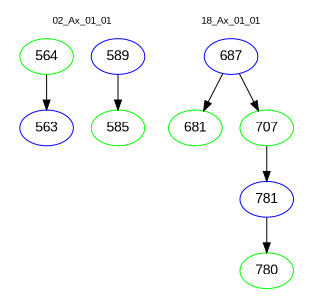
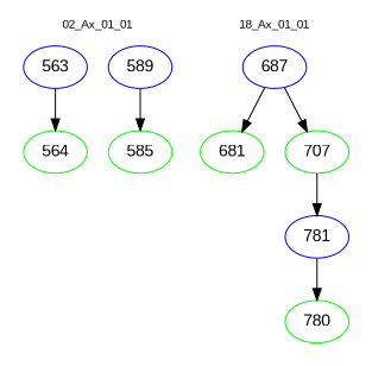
  digraph {
    fontname="Liberation Sans"
    node [color=green fontname="Liberation Sans"]
    edge [color=black fontname="Liberation Sans"]
    n1 [color=blue label=589]
    n2 [label=585]
    n3 [color=blue label=563]
    n4 [label=564]
    n5 [color=blue label=687]
    n6 [label=681]
    n7 [label=707]
    n8 [color=blue label=781]
    n9 [label=780]
    subgraph cluster_1 {
      color=white
      fontsize=10
      label="02_Ax_01_01"
      n1
      n2
      n3
      n4
    }
    subgraph cluster_2 {
      color=white
      fontsize=10
      label="18_Ax_01_01"
      n5
      n6
      n7
      n8
      n9
    }
    n1 -> n2
-   n4 -> n3
+   n3 -> n4
    n5 -> n6
    n5 -> n7
    n7 -> n8
    n8 -> n9
  }
